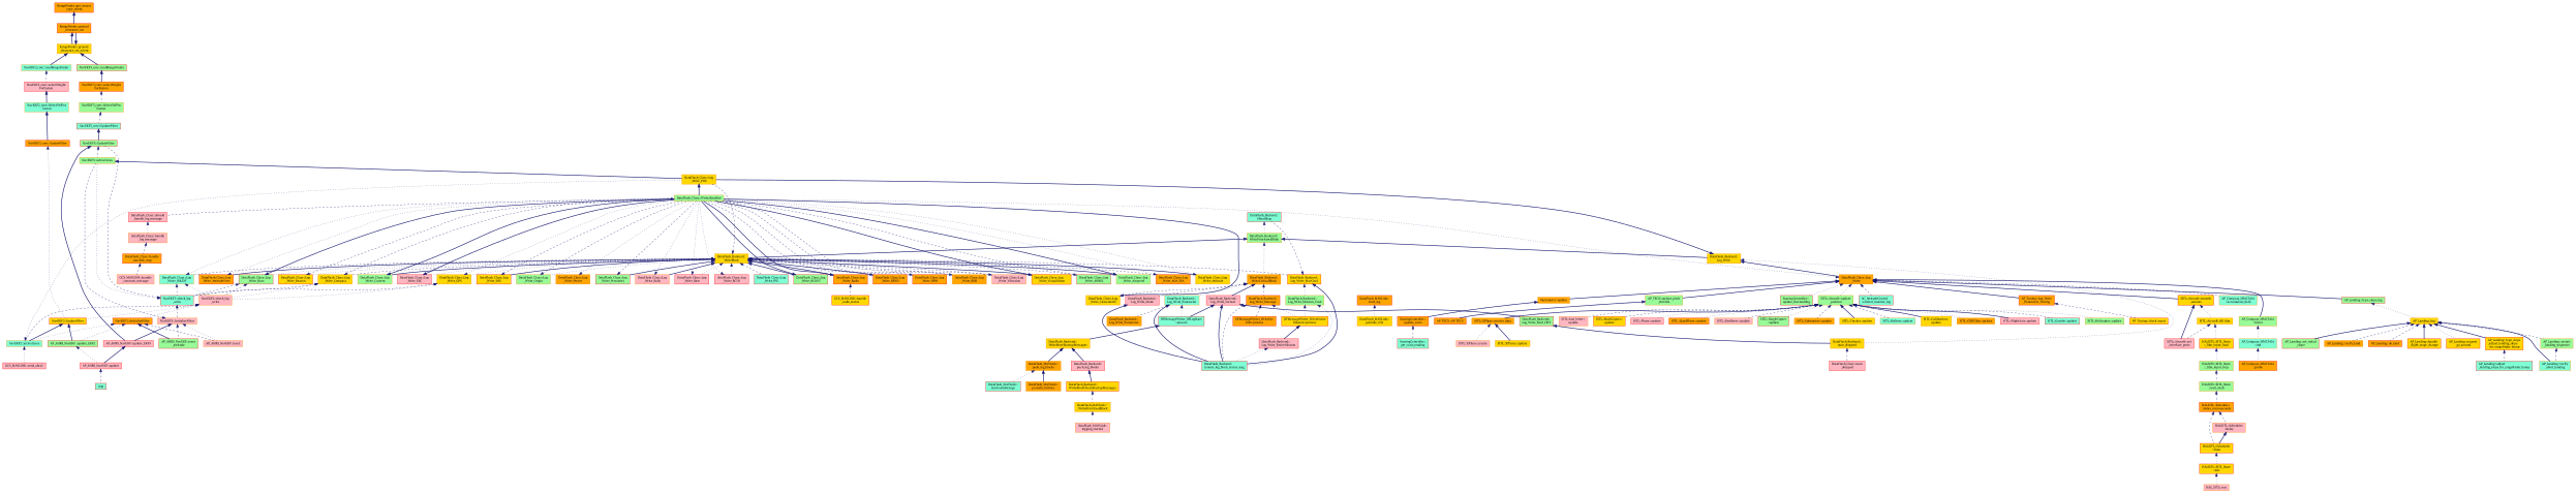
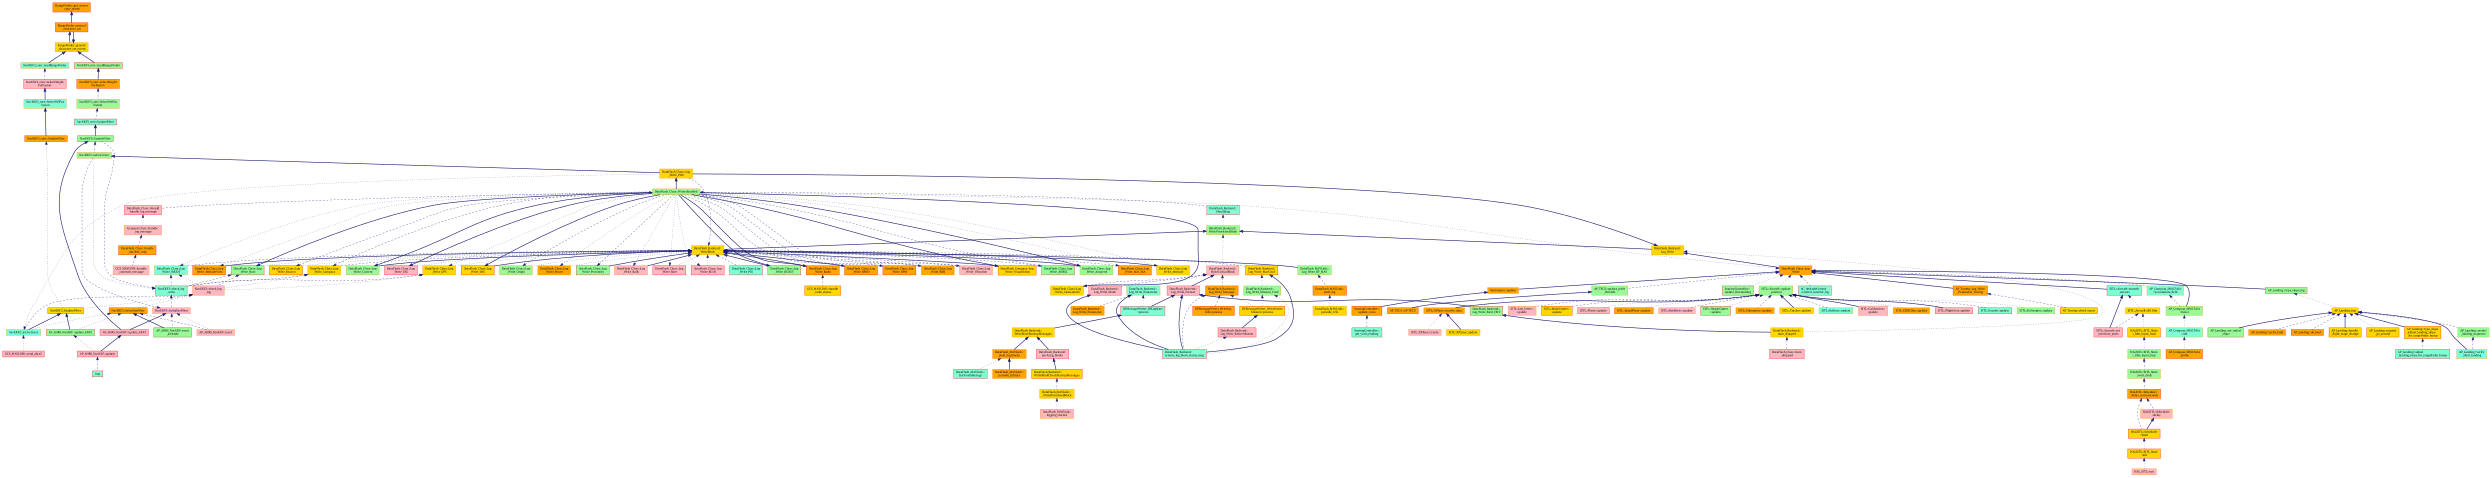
  digraph {
    fontname="PT Serif"
    rankdir=TB
    node [color=red fillcolor=orange fontname="PT Serif" fontsize=10 shape=record style=filled]
    edge [color=midnightblue dir=back fontname="PT Serif" fontsize=10 labelfontname=Helvetica labelfontsize=10 style=bold]
    n1 [fontcolor=black height=0.2 label="RangeFinder::get_sensor\l_type_orient" width=0.4]
    n2 [height=0.2 label="RangeFinder::ground\l_clearance_cm" width=0.4]
    n3 [color=darkorange fillcolor=gold height=0.2 label="RangeFinder::ground\l_clearance_cm_orient" width=0.4]
    n4 [color=darkorange fillcolor=aquamarine height=0.2 label="NavEKF2_core::readRangeFinder" width=0.4]
    n5 [fillcolor=palegreen height=0.2 label="NavEKF3_core::readRangeFinder" width=0.4]
    n6 [fillcolor=lightpink height=0.2 label="NavEKF2_core::selectHeight\lForFusion" width=0.4]
    n7 [height=0.2 label="NavEKF3_core::selectHeight\lForFusion" width=0.4]
    n8 [color=darkorange fillcolor=aquamarine height=0.2 label="NavEKF2_core::SelectVelPos\lFusion" width=0.4]
    n9 [height=0.2 label="NavEKF2_core::UpdateFilter" width=0.4]
    n10 [fillcolor=gold height=0.2 label="NavEKF2::UpdateFilter" width=0.4]
    n11 [color=darkorange fillcolor=aquamarine height=0.2 label="NavEKF2::activeCores" width=0.4]
    n12 [fillcolor=palegreen height=0.2 label="AP_AHRS_NavEKF::update_EKF2" width=0.4]
    n13 [color=darkorange fillcolor=gold height=0.2 label="DataFlash_Class::Log\l_Write_POS" width=0.4]
    n14 [fillcolor=lightpink height=0.2 label="GCS_MAVLINK::send_ahrs2" width=0.4]
    n15 [fillcolor=lightpink height=0.2 label="AP_AHRS_NavEKF::update" width=0.4]
    n16 [color=darkorange fillcolor=palegreen height=0.2 label="DataFlash_Class::WritesEnabled" width=0.4]
    n17 [fillcolor=lightpink height=0.2 label="DataFlash_Class::should\l_handle_log_message" width=0.4]
    n18 [fillcolor=aquamarine height=0.2 label="DataFlash_Backend::\lShouldLog" width=0.4]
-   n19 [color=darkorange fillcolor=lightpink height=0.2 label="DataFlash_Class::handle\l_log_message" width=0.4]
+   n19 [color=darkorange fillcolor=lightpink height=0.2 label="Airspeed_Class::handle\l_log_message" width=0.4]
    n20 [color=darkorange fillcolor=palegreen height=0.2 label="DataFlash_Backend::\lWritePrioritisedBlock" width=0.4]
    n21 [height=0.2 label="DataFlash_Class::handle\l_mavlink_msg" width=0.4]
    n22 [color=darkorange fillcolor=lightpink height=0.2 label="GCS_MAVLINK::handle\l_common_message" width=0.4]
    n23 [color=darkorange fillcolor=gold height=0.2 label="DataFlash_Backend::\lLog_Write" width=0.4]
    n24 [color=darkorange fillcolor=gold height=0.2 label="DataFlash_Backend::\lWriteBlock" width=0.4]
-   n25 [color=darkorange height=0.2 label="DataFlash_Backend::\lWriteCriticalBlock" width=0.4]
+   n25 [color=darkorange fillcolor=lightpink height=0.2 label="DataFlash_Backend::\lWriteCriticalBlock" width=0.4]
    n26 [color=darkorange height=0.2 label="DataFlash_Class::Log\l_Write" width=0.4]
    n27 [color=darkorange fillcolor=gold height=0.2 label="DataFlash_Backend::\lnum_dropped" width=0.4]
    n28 [fillcolor=palegreen height=0.2 label="DataFlash_Class::Log\l_Write_AHRS2" width=0.4]
    n29 [color=darkorange fillcolor=palegreen height=0.2 label="DataFlash_Class::Log\l_Write_Airspeed" width=0.4]
    n30 [height=0.2 label="DataFlash_Class::Log\l_Write_AOA_SSA" width=0.4]
    n31 [color=darkorange fillcolor=gold height=0.2 label="DataFlash_Class::Log\l_Write_Attitude" width=0.4]
    n32 [height=0.2 label="DataFlash_Class::Log\l_Write_AttitudeView" width=0.4]
    n33 [fillcolor=palegreen height=0.2 label="DataFlash_Class::Log\l_Write_Baro" width=0.4]
    n34 [fillcolor=gold height=0.2 label="DataFlash_Class::Log\l_Write_Beacon" width=0.4]
    n35 [color=darkorange fillcolor=gold height=0.2 label="DataFlash_Class::Log\l_Write_Compass" width=0.4]
    n36 [color=darkorange fillcolor=palegreen height=0.2 label="DataFlash_Class::Log\l_Write_Current" width=0.4]
+   n37 [color=darkorange fillcolor=palegreen height=0.2 label="DataFlash_MAVLink::\lLog_Write_DF_MAV" width=0.4]
    n38 [fillcolor=lightpink height=0.2 label="DataFlash_Class::Log\l_Write_ESC" width=0.4]
    n39 [color=darkorange fillcolor=gold height=0.2 label="DataFlash_Class::Log\l_Write_GPS" width=0.4]
    n40 [fillcolor=gold height=0.2 label="DataFlash_Class::Log\l_Write_IMU" width=0.4]
    n41 [color=darkorange fillcolor=aquamarine height=0.2 label="DataFlash_Class::Log\l_Write_IMUDT" width=0.4]
    n42 [fillcolor=gold height=0.2 label="DataFlash_Backend::\lLog_Write_MavCmd" width=0.4]
    n43 [color=darkorange fillcolor=palegreen height=0.2 label="DataFlash_Class::Log\l_Write_Origin" width=0.4]
    n44 [fillcolor=aquamarine height=0.2 label="DataFlash_Class::Log\l_Write_PID" width=0.4]
    n45 [color=darkorange height=0.2 label="DataFlash_Class::Log\l_Write_Power" width=0.4]
    n46 [fillcolor=palegreen height=0.2 label="DataFlash_Class::Log\l_Write_Proximity" width=0.4]
    n47 [height=0.2 label="DataFlash_Class::Log\l_Write_Radio" width=0.4]
    n48 [color=darkorange fillcolor=lightpink height=0.2 label="DataFlash_Class::Log\l_Write_Rally" width=0.4]
    n49 [fillcolor=lightpink height=0.2 label="DataFlash_Class::Log\l_Write_Rate" width=0.4]
    n50 [fillcolor=lightpink height=0.2 label="DataFlash_Class::Log\l_Write_RCIN" width=0.4]
    n51 [fillcolor=palegreen height=0.2 label="DataFlash_Class::Log\l_Write_RCOUT" width=0.4]
    n52 [height=0.2 label="DataFlash_Class::Log\l_Write_RFND" width=0.4]
    n53 [height=0.2 label="DataFlash_Class::Log\l_Write_RPM" width=0.4]
    n54 [color=darkorange height=0.2 label="DataFlash_Class::Log\l_Write_RSSI" width=0.4]
    n55 [color=darkorange fillcolor=lightpink height=0.2 label="DataFlash_Class::Log\l_Write_Vibration" width=0.4]
-   n56 [fillcolor=gold height=0.2 label="DataFlash_Class::Log\l_Write_VisualOdom" width=0.4]
+   n56 [fillcolor=gold height=0.2 label="DataFlash_Compass::Log\l_Write_VisualOdom" width=0.4]
    n57 [color=darkorange fillcolor=gold height=0.2 label="DataFlash_Class::Log\l_Write_CameraInfo" width=0.4]
    n58 [fillcolor=lightpink height=0.2 label="DataFlash_Backend::\lLog_Write_Format" width=0.4]
    n59 [height=0.2 label="DataFlash_Backend::\lLog_Write_Message" width=0.4]
    n60 [fillcolor=lightpink height=0.2 label="DataFlash_Backend::\lLog_Write_Mode" width=0.4]
    n61 [color=darkorange fillcolor=aquamarine height=0.2 label="DataFlash_Backend::\lLog_Write_Parameter" width=0.4]
    n62 [color=darkorange fillcolor=aquamarine height=0.2 label="AP_Compass_MMC3416\l::accumulate_field" width=0.4]
    n63 [color=darkorange fillcolor=palegreen height=0.2 label="AP_Compass_MMC3416\l::timer" width=0.4]
    n64 [fillcolor=aquamarine height=0.2 label="AC_AttitudeControl\l::control_monitor_log" width=0.4]
    n65 [height=0.2 label="AP_Tuning::Log_Write\l_Parameter_Tuning" width=0.4]
-   n66 [fillcolor=gold height=0.2 label="SITL::Aircraft::smooth\l_sensors" width=0.4]
+   n66 [fillcolor=aquamarine height=0.2 label="SITL::Aircraft::smooth\l_sensors" width=0.4]
    n67 [fillcolor=palegreen height=0.2 label="AP_Landing::type_slope_log" width=0.4]
    n68 [color=darkorange height=0.2 label="Variometer::update" width=0.4]
    n69 [color=darkorange fillcolor=palegreen height=0.2 label="AP_TECS::update_pitch\l_throttle" width=0.4]
    n70 [color=darkorange fillcolor=palegreen height=0.2 label="SITL::Aircraft::update\l_position" width=0.4]
    n71 [fillcolor=palegreen height=0.2 label="SoaringController::\lupdate_thermalling" width=0.4]
    n72 [fillcolor=lightpink height=0.2 label="DataFlash_Class::num\l_dropped" width=0.4]
    n73 [color=darkorange fillcolor=aquamarine height=0.2 label="AP_Compass_MMC3416\l::init" width=0.4]
    n74 [fillcolor=gold height=0.2 label="AP_Tuning::check_input" width=0.4]
    n75 [color=darkorange fillcolor=gold height=0.2 label="SITL::Aircraft::fill_fdm" width=0.4]
    n76 [fillcolor=lightpink height=0.2 label="SITL::Aircraft::set\l_interface_ports" width=0.4]
    n77 [color=darkorange fillcolor=gold height=0.2 label="AP_Landing::log" width=0.4]
    n78 [height=0.2 label="SoaringController::\lupdate_vario" width=0.4]
    n79 [height=0.2 label="AP_TECS::AP_TECS" width=0.4]
    n80 [color=darkorange fillcolor=aquamarine height=0.2 label="SITL::Balloon::update" width=0.4]
-   n81 [color=darkorange fillcolor=gold height=0.2 label="SITL::Calibration::\lupdate" width=0.4]
+   n81 [color=darkorange fillcolor=lightpink height=0.2 label="SITL::Calibration::\lupdate" width=0.4]
    n82 [color=darkorange height=0.2 label="SITL::CRRCSim::update" width=0.4]
    n83 [fillcolor=lightpink height=0.2 label="SITL::FlightAxis::update" width=0.4]
    n84 [fillcolor=aquamarine height=0.2 label="SITL::Gazebo::update" width=0.4]
    n85 [color=darkorange fillcolor=palegreen height=0.2 label="SITL::Helicopter::update" width=0.4]
    n86 [color=darkorange fillcolor=lightpink height=0.2 label="SITL::last_letter::\lupdate" width=0.4]
    n87 [fillcolor=gold height=0.2 label="SITL::MultiCopter::\lupdate" width=0.4]
    n88 [fillcolor=lightpink height=0.2 label="SITL::Plane::update" width=0.4]
    n89 [height=0.2 label="SITL::QuadPlane::update" width=0.4]
    n90 [color=darkorange fillcolor=lightpink height=0.2 label="SITL::SimRover::update" width=0.4]
    n91 [fillcolor=palegreen height=0.2 label="SITL::SingleCopter\l::update" width=0.4]
    n92 [color=darkorange height=0.2 label="SITL::Submarine::update" width=0.4]
    n93 [color=darkorange fillcolor=gold height=0.2 label="SITL::Tracker::update" width=0.4]
    n94 [color=darkorange height=0.2 label="SITL::XPlane::receive_data" width=0.4]
    n95 [height=0.2 label="AP_Compass_MMC3416\l::probe" width=0.4]
    n96 [fillcolor=gold height=0.2 label="HALSITL::SITL_State\l::_fdm_input_local" width=0.4]
    n97 [color=darkorange fillcolor=palegreen height=0.2 label="HALSITL::SITL_State\l::_fdm_input_step" width=0.4]
    n98 [color=darkorange fillcolor=palegreen height=0.2 label="HALSITL::SITL_State\l::wait_clock" width=0.4]
    n99 [height=0.2 label="HALSITL::Scheduler\l::delay_microseconds" width=0.4]
    n100 [fillcolor=gold height=0.2 label="HALSITL::Scheduler\l::from" width=0.4]
    n101 [color=darkorange fillcolor=lightpink height=0.2 label="HALSITL::Scheduler\l::delay" width=0.4]
    n102 [fillcolor=gold height=0.2 label="HALSITL::SITL_State\l::init" width=0.4]
    n103 [color=darkorange fillcolor=lightpink height=0.2 label="HAL_SITL::run" width=0.4]
    n104 [height=0.2 label="AP_Landing::do_land" width=0.4]
    n105 [fillcolor=gold height=0.2 label="AP_Landing::handle\l_flight_stage_change" width=0.4]
    n106 [fillcolor=gold height=0.2 label="AP_Landing::request\l_go_around" width=0.4]
    n107 [color=darkorange fillcolor=palegreen height=0.2 label="AP_Landing::restart\l_landing_sequence" width=0.4]
    n108 [color=darkorange fillcolor=aquamarine height=0.2 label="AP_Landing::verify\l_abort_landing" width=0.4]
    n109 [fillcolor=palegreen height=0.2 label="AP_Landing::set_initial\l_slope" width=0.4]
    n110 [fillcolor=gold height=0.2 label="AP_Landing::type_slope\l_adjust_landing_slope\l_for_rangefinder_bump" width=0.4]
    n111 [color=darkorange height=0.2 label="AP_Landing::verify_land" width=0.4]
    n112 [fillcolor=aquamarine height=0.2 label="AP_Landing::adjust\l_landing_slope_for_rangefinder_bump" width=0.4]
    n113 [fillcolor=aquamarine height=0.2 label="SoaringController::\lget_vario_reading" width=0.4]
    n114 [color=darkorange fillcolor=gold height=0.2 label="SITL::XPlane::update" width=0.4]
    n115 [color=darkorange fillcolor=lightpink height=0.2 label="SITL::XPlane::create" width=0.4]
    n116 [fillcolor=aquamarine height=0.2 label="NavEKF3::check_log\l_write" width=0.4]
-   n117 [color=darkorange fillcolor=lightpink height=0.2 label="NavEKF2::check_log\l_write" width=0.4]
+   n117 [color=darkorange fillcolor=lightpink height=0.2 label="NavEKF2::check_log\l_log" width=0.4]
    n118 [height=0.2 label="DataFlash_MAVLink::\lstats_log" width=0.4]
    n119 [color=darkorange fillcolor=palegreen height=0.2 label="DataFlash_Backend::\lLog_Write_Mission_Cmd" width=0.4]
    n120 [fillcolor=aquamarine height=0.2 label="DataFlash_Backend::\lremote_log_block_status_msg" width=0.4]
    n121 [fillcolor=gold height=0.2 label="GCS_MAVLINK::handle\l_radio_status" width=0.4]
    n122 [color=darkorange fillcolor=palegreen height=0.2 label="NavEKF3::activeCores" width=0.4]
    n123 [color=darkorange fillcolor=lightpink height=0.2 label="NavEKF3::InitialiseFilter" width=0.4]
    n124 [fillcolor=palegreen height=0.2 label="NavEKF3::UpdateFilter" width=0.4]
    n125 [height=0.2 label="NavEKF2::InitialiseFilter" width=0.4]
    n126 [color=darkorange fillcolor=lightpink height=0.2 label="AP_AHRS_NavEKF::reset" width=0.4]
    n127 [fillcolor=palegreen height=0.2 label="AP_AHRS_NavEKF::reset\l_attitude" width=0.4]
    n128 [fillcolor=lightpink height=0.2 label="AP_AHRS_NavEKF::update_EKF3" width=0.4]
    n129 [fillcolor=aquamarine height=0.2 label=loop width=0.4]
    n130 [color=darkorange fillcolor=gold height=0.2 label="DataFlash_MAVLink::\lperiodic_1Hz" width=0.4]
    n131 [fillcolor=gold height=0.2 label="DFMessageWriter_WriteEntire\lMission::process" width=0.4]
    n132 [fillcolor=lightpink height=0.2 label="DataFlash_Backend::\lLog_Write_EntireMission" width=0.4]
    n133 [fillcolor=palegreen height=0.2 label="DataFlash_Backend::\lLog_Write_Emit_FMT" width=0.4]
    n134 [fillcolor=aquamarine height=0.2 label="DFMessageWriter_DFLogStart\l::process" width=0.4]
    n135 [height=0.2 label="DFMessageWriter_WriteSys\lInfo::process" width=0.4]
    n136 [color=darkorange height=0.2 label="DataFlash_Backend::\lLog_Write_Parameter" width=0.4]
    n137 [color=darkorange fillcolor=gold height=0.2 label="DataFlash_Backend::\lWriteMoreStartupMessages" width=0.4]
    n138 [color=darkorange height=0.2 label="DataFlash_MAVLink::\lpush_log_blocks" width=0.4]
    n139 [fillcolor=lightpink height=0.2 label="DataFlash_Backend::\lpush_log_blocks" width=0.4]
    n140 [fillcolor=aquamarine height=0.2 label="DataFlash_MAVLink::\lListAvailableLogs" width=0.4]
    n141 [color=darkorange height=0.2 label="DataFlash_MAVLink::\lperiodic_fullrate" width=0.4]
    n142 [fillcolor=gold height=0.2 label="DataFlash_Backend::\lWriteBlockCheckStartupMessages" width=0.4]
    n143 [color=darkorange fillcolor=gold height=0.2 label="DataFlash_MAVLink::\l_WritePrioritisedBlock" width=0.4]
    n144 [color=darkorange fillcolor=lightpink height=0.2 label="DataFlash_MAVLink::\llogging_started" width=0.4]
    n145 [color=darkorange fillcolor=palegreen height=0.2 label="NavEKF3_core::SelectVelPos\lFusion" width=0.4]
    n146 [fillcolor=aquamarine height=0.2 label="NavEKF3_core::UpdateFilter" width=0.4]
    n1 -> n2
    n2 -> n3
    n3 -> n2
    n3 -> n4
    n3 -> n5
    n4 -> n6 [style=dashed]
    n5 -> n7
    n6 -> n8
    n7 -> n145 [style=dashed]
    n8 -> n9
    n9 -> n10 [style=dotted]
    n10 -> n11
    n10 -> n12
    n11 -> n13 [style=dotted]
    n11 -> n14 [style=dotted]
    n12 -> n15 [style=dotted]
    n13 -> n16
    n15 -> n129 [style=dashed]
    n16 -> n17 [style=dashed]
-   n42 -> n18 [style=dashed]
+   n16 -> n18 [style=dashed]
    n17 -> n19 [style=dotted]
    n18 -> n20 [style=dotted]
    n19 -> n21 [style=dashed]
    n20 -> n23
    n20 -> n24
    n20 -> n25 [style=dotted]
    n21 -> n22 [style=dashed]
    n23 -> n13
    n23 -> n26
    n23 -> n27 [style=dotted]
    n24 -> n13 [style=dashed]
    n24 -> n28 [style=dashed]
    n24 -> n29
    n24 -> n30 [style=dashed]
    n24 -> n31
    n24 -> n32
    n24 -> n33 [style=dotted]
    n24 -> n34 [style=dotted]
    n24 -> n35 [style=dashed]
    n24 -> n36
+   n24 -> n37
    n24 -> n38 [style=dotted]
    n24 -> n39 [style=dotted]
    n24 -> n40
    n24 -> n41 [style=dashed]
    n24 -> n42 [style=dashed]
    n24 -> n43 [style=dotted]
    n24 -> n44 [style=dashed]
+   n24 -> n45 [style=dotted]
    n24 -> n46
    n24 -> n47
    n24 -> n48
    n24 -> n49 [style=dotted]
    n24 -> n50 [style=dotted]
    n24 -> n51
    n24 -> n52
    n24 -> n53 [style=dotted]
    n24 -> n54 [style=dashed]
    n24 -> n55 [style=dashed]
    n24 -> n56
    n25 -> n57 [style=dashed]
    n25 -> n58
    n25 -> n59 [style=dashed]
    n25 -> n60 [style=dashed]
    n25 -> n61 [style=dotted]
    n26 -> n16 [style=dotted]
    n26 -> n62 [style=dashed]
    n26 -> n63
    n26 -> n64 [style=dashed]
    n26 -> n65
    n26 -> n66
    n26 -> n67
    n26 -> n68
-   n26 -> n69
+   n26 -> n69 [style=dashed]
    n26 -> n70 [style=dotted]
    n26 -> n71 [style=dotted]
    n27 -> n72 [style=dashed]
    n28 -> n16 [style=dashed]
    n29 -> n16
    n30 -> n16 [style=dotted]
    n31 -> n16 [style=dotted]
    n32 -> n16 [style=dotted]
    n33 -> n16
    n33 -> n116 [style=dashed]
    n33 -> n117 [style=dashed]
    n34 -> n16 [style=dashed]
    n35 -> n16 [style=dashed]
    n35 -> n116 [style=dashed]
    n35 -> n117 [style=dotted]
    n36 -> n16
+   n37 -> n118 [style=dashed]
    n38 -> n16
    n39 -> n16 [style=dotted]
    n39 -> n116 [style=dashed]
    n39 -> n117 [style=dotted]
-   n40 -> n16 [style=dashed]
+   n40 -> n16
    n41 -> n16 [style=dotted]
    n41 -> n116 [style=dashed]
    n41 -> n117 [style=dotted]
    n42 -> n119 [style=dotted]
    n42 -> n120
    n43 -> n16 [style=dashed]
    n45 -> n16 [style=dotted]
    n46 -> n16 [style=dashed]
    n47 -> n16
    n47 -> n121 [style=dashed]
    n48 -> n16 [style=dotted]
    n49 -> n16 [style=dotted]
    n50 -> n16 [style=dotted]
    n51 -> n16
    n52 -> n16 [style=dashed]
    n53 -> n16 [style=dashed]
    n54 -> n16 [style=dashed]
    n55 -> n16 [style=dashed]
    n56 -> n16
    n57 -> n16
    n58 -> n120
    n58 -> n133
    n58 -> n134
    n59 -> n120 [style=dashed]
    n59 -> n131 [style=dotted]
    n59 -> n135 [style=dashed]
    n60 -> n120
    n61 -> n120
    n61 -> n134 [style=dotted]
    n61 -> n136 [style=dashed]
+   n62 -> n63 [style=dashed]
    n63 -> n73 [style=dotted]
    n65 -> n74 [style=dashed]
    n66 -> n75 [style=dotted]
    n66 -> n76
    n67 -> n77 [style=dotted]
    n68 -> n78
    n69 -> n79
    n70 -> n80 [style=dashed]
    n70 -> n81
    n70 -> n82 [style=dotted]
    n70 -> n83
    n70 -> n84 [style=dashed]
    n70 -> n85 [style=dotted]
    n70 -> n86 [style=dashed]
    n70 -> n87 [style=dashed]
    n70 -> n88 [style=dotted]
    n70 -> n89 [style=dotted]
    n70 -> n90 [style=dashed]
    n70 -> n91 [style=dotted]
    n70 -> n92 [style=dashed]
    n70 -> n93
    n70 -> n94
    n73 -> n95 [style=dotted]
    n75 -> n76 [style=dashed]
    n75 -> n96 [style=dotted]
    n77 -> n104 [style=dashed]
    n77 -> n105
    n77 -> n106 [style=dotted]
    n77 -> n107 [style=dashed]
    n77 -> n108
    n77 -> n109
    n77 -> n110
    n77 -> n111 [style=dashed]
    n78 -> n113 [style=dashed]
    n94 -> n114
    n94 -> n115 [style=dotted]
    n96 -> n97 [style=dotted]
    n97 -> n98 [style=dashed]
    n98 -> n99 [style=dashed]
    n99 -> n100 [style=dashed]
    n99 -> n101 [style=dashed]
    n100 -> n102 [style=dotted]
    n101 -> n100
    n102 -> n103 [style=dotted]
    n107 -> n108 [style=dashed]
    n110 -> n112 [style=dashed]
    n116 -> n122 [style=dotted]
    n116 -> n123 [style=dashed]
    n116 -> n124 [style=dashed]
    n117 -> n10 [style=dotted]
    n117 -> n11 [style=dashed]
    n117 -> n125 [style=dotted]
    n118 -> n130 [style=dotted]
    n119 -> n120 [style=dotted]
    n119 -> n131 [style=dotted]
    n122 -> n13
    n123 -> n122 [style=dashed]
    n123 -> n126 [style=dotted]
    n123 -> n127 [style=dashed]
    n123 -> n128
    n124 -> n122 [style=dashed]
    n124 -> n128
    n125 -> n11 [style=dotted]
    n125 -> n12 [style=dotted]
    n125 -> n126 [style=dashed]
    n125 -> n127
    n128 -> n15
    n131 -> n132
    n132 -> n120 [style=dotted]
    n133 -> n27
    n134 -> n137
    n137 -> n138
    n137 -> n139
    n138 -> n140 [style=dotted]
    n138 -> n141
    n139 -> n142
    n142 -> n143 [style=dashed]
    n143 -> n144 [style=dotted]
    n145 -> n146 [style=dashed]
    n146 -> n124
  }
